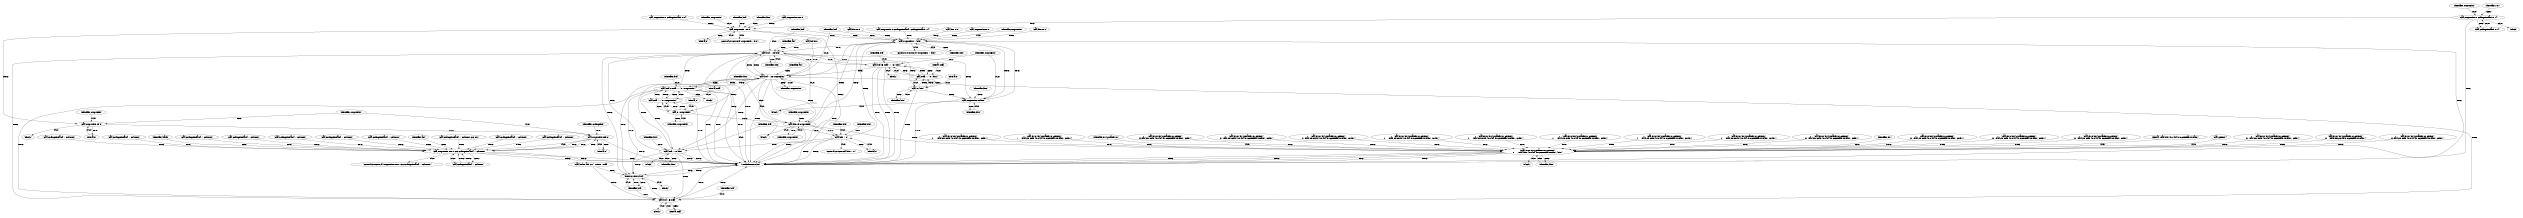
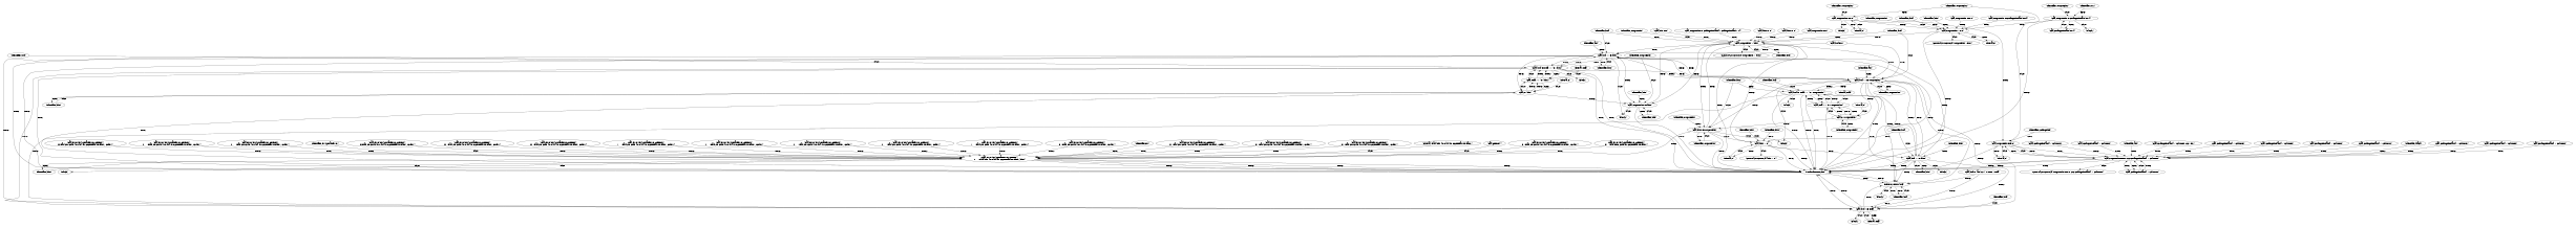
  digraph {
    n1 [label="(Call,outputBits = codingLine[a0i = 1])"]
    n2 [label="(Call,outputBits >= 8)"]
    n3 [label="(Call,codingLine[a0i = 1])"]
    n4 [label="(Block,)"]
    n5 [label="(MethodReturn,int)"]
    n6 [label="(Call,outputBits -= 8)"]
    n7 [label="(Call,outputBits > bits)"]
    n8 [label="(Literal,8)"]
    n9 [label="(ControlStructure,if (outputBits >= 8))"]
    n10 [label="(Return,return buf;)"]
    n11 [label="(Call,outputBits == 0)"]
    n12 [label="(Block,)"]
    n13 [label="(Literal,8)"]
    n14 [label="(Call,buf <<= bits)"]
    n15 [label="(Call,buf <<= outputBits)"]
    n16 [label="(Call,bits -= outputBits)"]
    n17 [label="(Call,outputBits -= bits)"]
    n18 [label="(ControlStructure,if (outputBits > bits))"]
    n19 [label="(Identifier,bits)"]
    n20 [label="(Call,outputBits == 0 && codingLine[a0i] < columns)"]
    n21 [label="(Literal,0)"]
    n22 [label="(ControlStructure,if (outputBits == 0 && codingLine[a0i] < columns))"]
    n23 [label="(Call,codingLine[a0i] < columns)"]
    n24 [label="(Call,buf |= 0xff >> (8 - bits))"]
    n25 [label="(Call,buf ^= 0xff)"]
    n26 [label="(Call,8 - bits)"]
    n27 [label="(Block,)"]
    n28 [label="(Identifier,bits)"]
    n29 [label="(Call,buf |= 0xff >> (8 - outputBits))"]
    n30 [label="(Call,buf <<= bits)"]
    n31 [label="(Call,8 - outputBits)"]
    n32 [label="(Block,)"]
    n33 [label="(Identifier,outputBits)"]
    n34 [label="(Call,error(errSyntaxError, getPos(),\n\t      \"Bad bits {0:04x} in CCITTFax stream\", bits))"]
    n35 [label="(Call,bits > 0)"]
    n36 [label="(Identifier,outputBits)"]
    n37 [label="(Identifier,bits)"]
    n38 [label="(Call,0xff >> (8 - bits))"]
    n39 [label="(Block,)"]
    n40 [label="(Block,)"]
    n41 [label="(Literal,0xff)"]
    n42 [label="(Block,)"]
    n43 [label="(Identifier,buf)"]
    n44 [label="(Identifier,bits)"]
    n45 [label="(Call,0xff >> (8 - outputBits))"]
    n46 [label="(Block,)"]
    n47 [label="(Block,)"]
    n48 [label="(Identifier,bits)"]
    n49 [label="(Identifier,outputBits)"]
    n50 [label="(Block,)"]
    n51 [label="(Identifier,bits)"]
    n52 [label="(ControlStructure,if (bits > 0))"]
    n53 [label="(Literal,0)"]
    n54 [label="(Literal,0xff)"]
    n55 [label="(Identifier,codingLine)"]
    n56 [label="(Identifier,outputBits)"]
    n57 [label="(Identifier,err)"]
    n58 [label="(Call,error(errSyntaxError, getPos(),\n\t\t  \"Bad 2D code {0:04x} in CCITTFax stream\", code1))"]
    n59 [label="(Identifier,outputBits)"]
    n60 [label="(Identifier,outputBits)"]
    n61 [label="(Call,codingLine[a0i] < columns)"]
    n62 [label="(Identifier,a0i)"]
    n63 [label="(Call,error(errSyntaxError, getPos(),\n\t\t  \"Bad 2D code {0:04x} in CCITTFax stream\", code1))"]
    n64 [label="(Identifier,outputBits)"]
    n65 [label="(Literal,8)"]
    n66 [label="(Call,codingLine[a0i] < columns)"]
    n67 [label="(Call,error(errSyntaxError, getPos(),\n\t\t  \"Bad 2D code {0:04x} in CCITTFax stream\", code1))"]
    n68 [label="(Identifier,black)"]
    n69 [label="(Identifier,bits)"]
    n70 [label="(Call,codingLine[a0i] < columns)"]
    n71 [label="(Call,outputBits = codingLine[a0i] - codingLine[a0i - 1])"]
    n72 [label="(Literal,\"Bad bits {0:04x} in CCITTFax stream\")"]
    n73 [label="(Identifier,bits)"]
    n74 [label="(Identifier,bits)"]
    n75 [label="(Literal,8)"]
    n76 [label="(Call,codingLine[a0i] < columns)"]
    n77 [label="(Call,codingLine[a0i] < columns)"]
    n78 [label="(Call,codingLine[a0i] < columns)"]
    n79 [label="(Call,getPos())"]
    n80 [label="(Call,bits = 0)"]
    n81 [label="(Identifier,a0i)"]
    n82 [label="(Call,error(errSyntaxError, getPos(),\n\t\t  \"Bad 2D code {0:04x} in CCITTFax stream\", code1))"]
    n83 [label="(Literal,0xff)"]
    n84 [label="(Call,error(errSyntaxError, getPos(),\n\t\t    \"Bad RTC code in CCITTFax stream\"))"]
    n85 [label="(Call,error(errSyntaxError, getPos(),\n\t\t\"Bad 2D code {0:04x} in CCITTFax stream\", code1))"]
    n86 [label="(Call,error(errSyntaxError, getPos(),\n\t      \"Bad 2D code {0:04x} in CCITTFax stream\", code1))"]
    n87 [label="(Identifier,buf)"]
    n88 [label="(Call,error(errSyntaxError, getPos(),\n\t      \"Bad 2D code {0:04x} in CCITTFax stream\", code1))"]
    n89 [label="(Call,codingLine[a0i] < columns)"]
    n90 [label="(Identifier,errSyntaxError)"]
    n91 [label="(Call,error(errSyntaxError, getPos(),\n\t\t\"Bad 2D code {0:04x} in CCITTFax stream\", code1))"]
    n92 [label="(Identifier,bits)"]
    n93 [label="(Call,error(errSyntaxError, getPos(),\n\t\t  \"Bad 2D code {0:04x} in CCITTFax stream\", code1))"]
    n94 [label="(Call,error(errSyntaxError, getPos(),\n\t\t  \"Bad 2D code {0:04x} in CCITTFax stream\", code1))"]
    n95 [label="(Call,error(errSyntaxError, getPos(),\n\t      \"Bad 2D code {0:04x} in CCITTFax stream\", code1))"]
    n96 [label="(Identifier,row)"]
    n97 [label="(Identifier,buf)"]
    n98 [label="(Call,error(errSyntaxError, getPos(),\n\t      \"Bad 2D code {0:04x} in CCITTFax stream\", code1))"]
    n99 [label="(Call,error(errSyntaxError, getPos(),\n\t      \"Bad 2D code {0:04x} in CCITTFax stream\", code1))"]
    n100 [label="(Call,outputBits == 0)"]
    n101 [label="(Call,outputBits = 0)"]
    n102 [label="(Identifier,a0i)"]
    n103 [label="(Call,error(errSyntaxError, getPos(),\n\t      \"Bad 2D code {0:04x} in CCITTFax stream\", code1))"]
    n104 [label="(Identifier,outputBits)"]
    n105 [label="(Identifier,outputBits)"]
    n106 [label="(Identifier,bits)"]
    n107 [label="(Identifier,buf)"]
    n108 [label="(Call,bits = 0)"]
    n109 [label="(Identifier,buf)"]
    n110 [label="(Identifier,outputBits)"]
    n111 [label="(Call,buf = 0)"]
    n112 [label="(Call,codingLine[a0i] < columns && !err)"]
    n113 [label="(Call,error(errSyntaxError, getPos(),\n\t      \"Bad 2D code {0:04x} in CCITTFax stream\", code1))"]
    n114 [label="(Call,codingLine[a0i] < columns)"]
    n115 [label="(Call,error(errSyntaxError, getPos(),\n\t\t  \"Bad 2D code {0:04x} in CCITTFax stream\", code1))"]
    n116 [label="(Identifier,buf)"]
    n117 [label="(Call,codingLine[a0i] < columns)"]
    n118 [label="(Call,outputBits = codingLine[a0i = 0])"]
    n119 [label="(Identifier,buf)"]
    n120 [label="(Call,buf = (a0i & 1) ? 0x00 : 0xff)"]
    n121 [label="(Identifier,bits)"]
    n122 [label="(Call,bits = 8)"]
    n123 [label="(Identifier,buf)"]
    n1 -> n2 [label="DDG: "]
    n1 -> n3 [label="CFG: "]
    n1 -> n4 [label="AST: "]
    n1 -> n5 [label="DDG: "]
    n2 -> n5 [label="DDG: "]
-   n2 -> n6 [label="DDG: "]
+   n6 -> n2 [label="DDG: "]
    n2 -> n7 [label="DDG: "]
    n2 -> n8 [label="CFG: "]
    n2 -> n9 [label="AST: "]
    n3 -> n1 [label="AST: "]
    n5 -> n10 [label="CFG: "]
    n6 -> n11 [label="DDG: "]
    n6 -> n12 [label="AST: "]
    n6 -> n13 [label="CFG: "]
    n7 -> n5 [label="DDG: "]
    n7 -> n14 [label="DDG: "]
    n7 -> n15 [label="DDG: "]
    n7 -> n16 [label="DDG: "]
    n7 -> n17 [label="DDG: "]
    n7 -> n18 [label="AST: "]
    n7 -> n19 [label="CFG: "]
    n8 -> n2 [label="AST: "]
    n10 -> n5 [label="DDG: "]
    n10 -> n42 [label="AST: "]
    n10 -> n43 [label="CFG: "]
    n11 -> n5 [label="DDG: "]
    n11 -> n20 [label="AST: "]
    n11 -> n20 [label="DDG: "]
    n11 -> n20 [label="DDG: "]
    n11 -> n21 [label="CFG: "]
    n13 -> n6 [label="AST: "]
    n14 -> n5 [label="DDG: "]
    n14 -> n5 [label="DDG: "]
    n14 -> n10 [label="DDG: "]
    n14 -> n15 [label="DDG: "]
    n14 -> n17 [label="DDG: "]
    n14 -> n24 [label="DDG: "]
    n14 -> n25 [label="DDG: "]
    n14 -> n26 [label="DDG: "]
    n14 -> n27 [label="AST: "]
    n14 -> n28 [label="CFG: "]
    n15 -> n5 [label="DDG: "]
    n15 -> n5 [label="DDG: "]
    n15 -> n10 [label="DDG: "]
    n15 -> n14 [label="DDG: "]
    n15 -> n16 [label="DDG: "]
    n15 -> n25 [label="DDG: "]
    n15 -> n29 [label="DDG: "]
    n15 -> n30 [label="DDG: "]
    n15 -> n31 [label="DDG: "]
    n15 -> n32 [label="AST: "]
    n15 -> n33 [label="CFG: "]
    n16 -> n5 [label="DDG: "]
    n16 -> n7 [label="DDG: "]
    n16 -> n32 [label="AST: "]
    n16 -> n34 [label="DDG: "]
    n16 -> n35 [label="DDG: "]
    n16 -> n36 [label="CFG: "]
    n17 -> n5 [label="DDG: "]
    n17 -> n7 [label="DDG: "]
    n17 -> n27 [label="AST: "]
    n17 -> n37 [label="CFG: "]
    n19 -> n7 [label="AST: "]
    n20 -> n5 [label="DDG: "]
    n20 -> n5 [label="DDG: "]
    n20 -> n5 [label="DDG: "]
    n20 -> n11 [label="CFG: "]
    n20 -> n22 [label="AST: "]
    n20 -> n23 [label="CFG: "]
    n21 -> n11 [label="AST: "]
    n23 -> n20 [label="AST: "]
    n23 -> n20 [label="DDG: "]
    n23 -> n20 [label="DDG: "]
    n24 -> n5 [label="DDG: "]
    n24 -> n5 [label="DDG: "]
    n24 -> n5 [label="DDG: "]
    n24 -> n14 [label="DDG: "]
    n24 -> n15 [label="DDG: "]
+   n24 -> n25 [label="DDG: "]
    n24 -> n38 [label="CFG: "]
    n24 -> n39 [label="AST: "]
    n25 -> n5 [label="DDG: "]
    n25 -> n5 [label="DDG: "]
    n25 -> n10 [label="DDG: "]
    n25 -> n40 [label="AST: "]
    n25 -> n41 [label="CFG: "]
    n26 -> n5 [label="DDG: "]
    n26 -> n17 [label="DDG: "]
    n26 -> n38 [label="AST: "]
    n26 -> n38 [label="DDG: "]
    n26 -> n38 [label="DDG: "]
    n26 -> n44 [label="CFG: "]
    n28 -> n14 [label="AST: "]
    n29 -> n5 [label="DDG: "]
    n29 -> n5 [label="DDG: "]
    n29 -> n5 [label="DDG: "]
    n29 -> n10 [label="DDG: "]
    n29 -> n14 [label="DDG: "]
    n29 -> n15 [label="DDG: "]
    n29 -> n25 [label="DDG: "]
    n29 -> n30 [label="DDG: "]
    n29 -> n45 [label="CFG: "]
    n29 -> n46 [label="AST: "]
    n30 -> n5 [label="DDG: "]
    n30 -> n5 [label="DDG: "]
    n30 -> n10 [label="DDG: "]
    n30 -> n14 [label="DDG: "]
    n30 -> n15 [label="DDG: "]
    n30 -> n25 [label="DDG: "]
    n30 -> n47 [label="AST: "]
    n30 -> n48 [label="CFG: "]
    n31 -> n16 [label="DDG: "]
    n31 -> n45 [label="AST: "]
    n31 -> n45 [label="DDG: "]
    n31 -> n45 [label="DDG: "]
    n31 -> n49 [label="CFG: "]
    n33 -> n15 [label="AST: "]
    n34 -> n5 [label="DDG: "]
    n34 -> n5 [label="DDG: "]
    n34 -> n5 [label="DDG: "]
    n34 -> n5 [label="DDG: "]
    n34 -> n50 [label="AST: "]
    n34 -> n51 [label="CFG: "]
    n35 -> n5 [label="DDG: "]
    n35 -> n5 [label="DDG: "]
    n35 -> n7 [label="DDG: "]
    n35 -> n30 [label="DDG: "]
    n35 -> n52 [label="AST: "]
    n35 -> n53 [label="CFG: "]
    n36 -> n16 [label="AST: "]
    n37 -> n17 [label="AST: "]
    n38 -> n24 [label="AST: "]
    n38 -> n24 [label="DDG: "]
    n38 -> n24 [label="DDG: "]
    n38 -> n26 [label="CFG: "]
    n41 -> n25 [label="AST: "]
    n43 -> n10 [label="AST: "]
    n43 -> n10 [label="DDG: "]
    n43 -> n25 [label="CFG: "]
    n44 -> n26 [label="AST: "]
    n45 -> n5 [label="DDG: "]
    n45 -> n29 [label="AST: "]
    n45 -> n29 [label="DDG: "]
    n45 -> n29 [label="DDG: "]
    n45 -> n31 [label="CFG: "]
    n48 -> n30 [label="AST: "]
    n49 -> n31 [label="AST: "]
    n51 -> n34 [label="AST: "]
    n53 -> n35 [label="AST: "]
    n54 -> n45 [label="AST: "]
    n55 -> n11 [label="CFG: "]
    n56 -> n16 [label="CFG: "]
    n57 -> n34 [label="CFG: "]
    n58 -> n34 [label="DDG: "]
    n59 -> n2 [label="AST: "]
    n60 -> n6 [label="AST: "]
    n61 -> n20 [label="DDG: "]
    n62 -> n14 [label="CFG: "]
    n63 -> n34 [label="DDG: "]
    n64 -> n1 [label="AST: "]
    n65 -> n31 [label="AST: "]
    n66 -> n20 [label="DDG: "]
    n67 -> n34 [label="DDG: "]
    n68 -> n20 [label="CFG: "]
    n69 -> n17 [label="CFG: "]
    n70 -> n20 [label="DDG: "]
    n71 -> n7 [label="DDG: "]
    n72 -> n34 [label="AST: "]
    n73 -> n35 [label="AST: "]
    n74 -> n30 [label="CFG: "]
    n75 -> n26 [label="AST: "]
    n76 -> n20 [label="DDG: "]
    n77 -> n20 [label="DDG: "]
    n78 -> n20 [label="DDG: "]
    n79 -> n34 [label="AST: "]
    n80 -> n7 [label="DDG: "]
    n81 -> n15 [label="CFG: "]
    n82 -> n34 [label="DDG: "]
    n83 -> n38 [label="AST: "]
    n84 -> n34 [label="DDG: "]
    n85 -> n34 [label="DDG: "]
    n86 -> n34 [label="DDG: "]
    n87 -> n2 [label="CFG: "]
    n88 -> n34 [label="DDG: "]
    n89 -> n20 [label="DDG: "]
    n90 -> n34 [label="AST: "]
    n91 -> n34 [label="DDG: "]
    n92 -> n2 [label="CFG: "]
    n93 -> n34 [label="DDG: "]
    n94 -> n34 [label="DDG: "]
    n95 -> n34 [label="DDG: "]
    n96 -> n1 [label="CFG: "]
    n97 -> n25 [label="AST: "]
    n98 -> n34 [label="DDG: "]
    n99 -> n34 [label="DDG: "]
    n100 -> n2 [label="DDG: "]
    n101 -> n7 [label="DDG: "]
    n102 -> n20 [label="CFG: "]
    n103 -> n34 [label="DDG: "]
    n104 -> n17 [label="AST: "]
    n104 -> n24 [label="CFG: "]
    n105 -> n7 [label="AST: "]
    n106 -> n16 [label="AST: "]
    n106 -> n29 [label="CFG: "]
    n107 -> n29 [label="AST: "]
    n108 -> n7 [label="DDG: "]
    n109 -> n24 [label="AST: "]
    n110 -> n6 [label="CFG: "]
    n110 -> n11 [label="AST: "]
    n111 -> n14 [label="DDG: "]
    n111 -> n15 [label="DDG: "]
    n112 -> n20 [label="DDG: "]
    n113 -> n34 [label="DDG: "]
    n114 -> n20 [label="DDG: "]
    n115 -> n34 [label="DDG: "]
    n116 -> n7 [label="CFG: "]
    n116 -> n15 [label="AST: "]
    n117 -> n20 [label="DDG: "]
    n118 -> n2 [label="DDG: "]
    n119 -> n30 [label="AST: "]
    n119 -> n35 [label="CFG: "]
    n120 -> n10 [label="DDG: "]
    n120 -> n25 [label="DDG: "]
    n121 -> n35 [label="CFG: "]
    n122 -> n7 [label="DDG: "]
    n123 -> n7 [label="CFG: "]
    n123 -> n14 [label="AST: "]
  }
